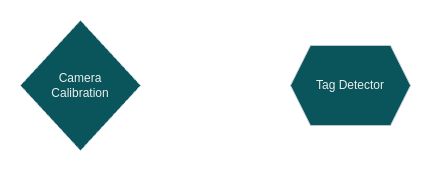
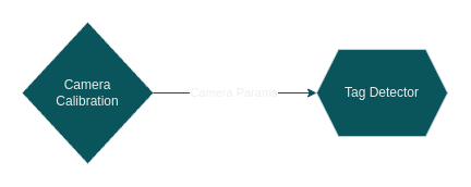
  <mxCell id="0" />
  <mxCell id="1" parent="0" />
  <mxCell id="2" value="Tag Detector" style="shape=hexagon;perimeter=hexagonPerimeter2;whiteSpace=wrap;html=1;fixedSize=1;labelBackgroundColor=none;fillColor=#09555B;strokeColor=#BAC8D3;fontColor=#EEEEEE;" vertex="1" parent="1"><mxGeometry x="290" y="45" width="120" height="80" as="geometry" /></mxCell>
+ <mxCell id="3" style="edgeStyle=orthogonalEdgeStyle;rounded=0;orthogonalLoop=1;jettySize=auto;html=1;exitX=1;exitY=0.5;exitDx=0;exitDy=0;entryX=0;entryY=0.5;entryDx=0;entryDy=0;strokeColor=#0B4D6A;" edge="1" parent="1" source="5" target="2"><mxGeometry relative="1" as="geometry" /></mxCell>
+ <mxCell id="4" value="Camera Params" style="edgeLabel;html=1;align=center;verticalAlign=middle;resizable=0;points=[];strokeColor=#BAC8D3;fontColor=#EEEEEE;fillColor=#09555B;" vertex="1" connectable="0" parent="3"><mxGeometry x="-0.032" y="1" relative="1" as="geometry"><mxPoint as="offset" /></mxGeometry></mxCell>
  <mxCell id="5" value="Camera&lt;div&gt;Calibration&lt;/div&gt;" style="rhombus;whiteSpace=wrap;html=1;labelBackgroundColor=none;fillColor=#09555B;strokeColor=#BAC8D3;fontColor=#EEEEEE;dashed=1;" vertex="1" parent="1"><mxGeometry x="20" y="20" width="120" height="130" as="geometry" /></mxCell>
